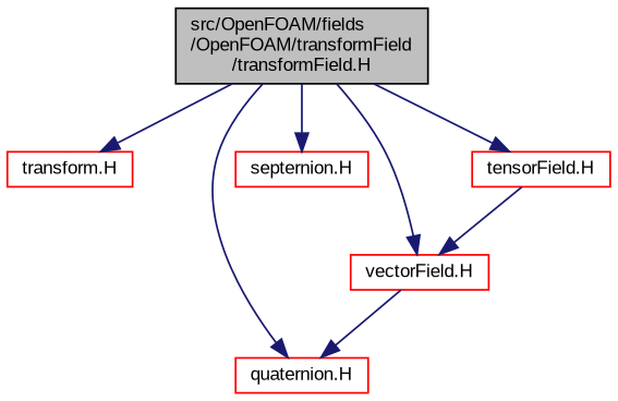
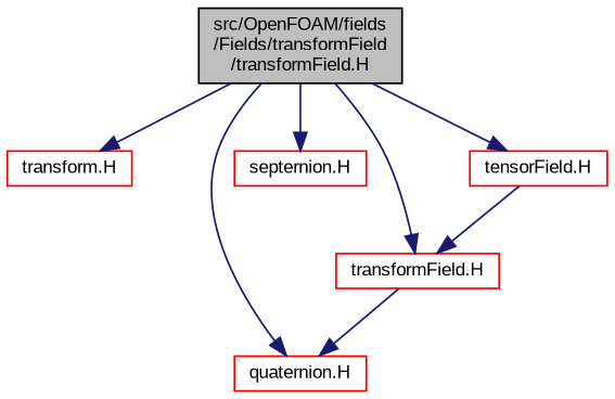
  digraph {
    fontname="Liberation Sans"
    node [color=red fontname="Liberation Sans" fontsize=10 shape=record]
    edge [color=midnightblue fontname="Liberation Sans" fontsize=10 labelfontname=Helvetica labelfontsize=10 style=solid]
-   n1 [color=black fillcolor=grey75 fontcolor=black height=0.2 label="src/OpenFOAM/fields\l/OpenFOAM/transformField\l/transformField.H" style=filled width=0.4]
+   n1 [color=black fillcolor=grey75 fontcolor=black height=0.2 label="src/OpenFOAM/fields\l/Fields/transformField\l/transformField.H" style=filled width=0.4]
    n2 [height=0.2 label="transform.H" width=0.4]
    n3 [height=0.2 label="quaternion.H" width=0.4]
    n4 [height=0.2 label="septernion.H" width=0.4]
-   n5 [height=0.2 label="vectorField.H" width=0.4]
+   n5 [height=0.2 label="transformField.H" width=0.4]
    n6 [height=0.2 label="tensorField.H" width=0.4]
    n1 -> n2
    n1 -> n3
    n1 -> n4
    n1 -> n5
    n1 -> n6
    n5 -> n3
    n6 -> n5
  }
